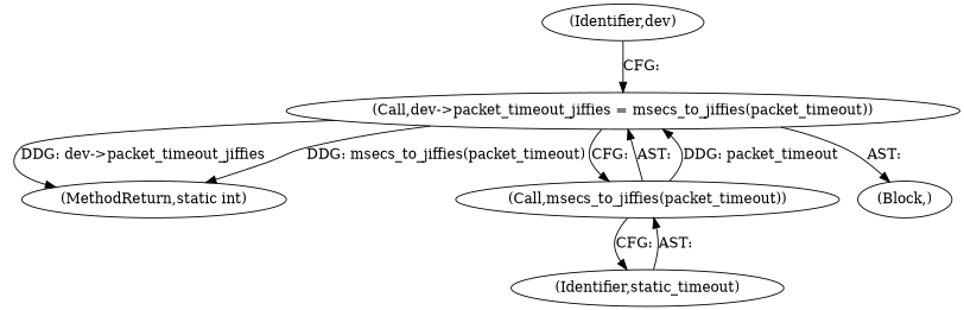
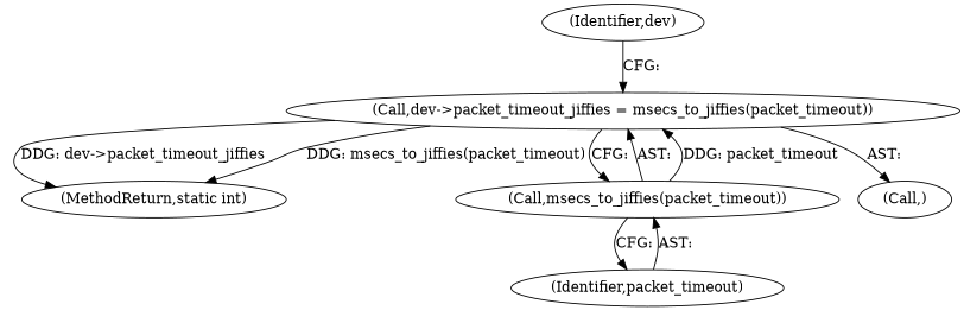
  digraph {
    n1 [label="(Call,dev->packet_timeout_jiffies = msecs_to_jiffies(packet_timeout))"]
    n2 [label="(Call,msecs_to_jiffies(packet_timeout))"]
    n3 [label="(MethodReturn,static int)"]
-   n4 [label="(Block,)"]
-   n5 [label="(Identifier,static_timeout)"]
+   n4 [label="(Call,)"]
+   n5 [label="(Identifier,packet_timeout)"]
    n6 [label="(Identifier,dev)"]
    n1 -> n2 [label="CFG: "]
    n1 -> n3 [label="DDG: dev->packet_timeout_jiffies"]
    n1 -> n3 [label="DDG: msecs_to_jiffies(packet_timeout)"]
    n1 -> n4 [label="AST: "]
    n2 -> n1 [label="AST: "]
    n2 -> n1 [label="DDG: packet_timeout"]
    n2 -> n5 [label="CFG: "]
    n5 -> n2 [label="AST: "]
    n6 -> n1 [label="CFG: "]
  }
